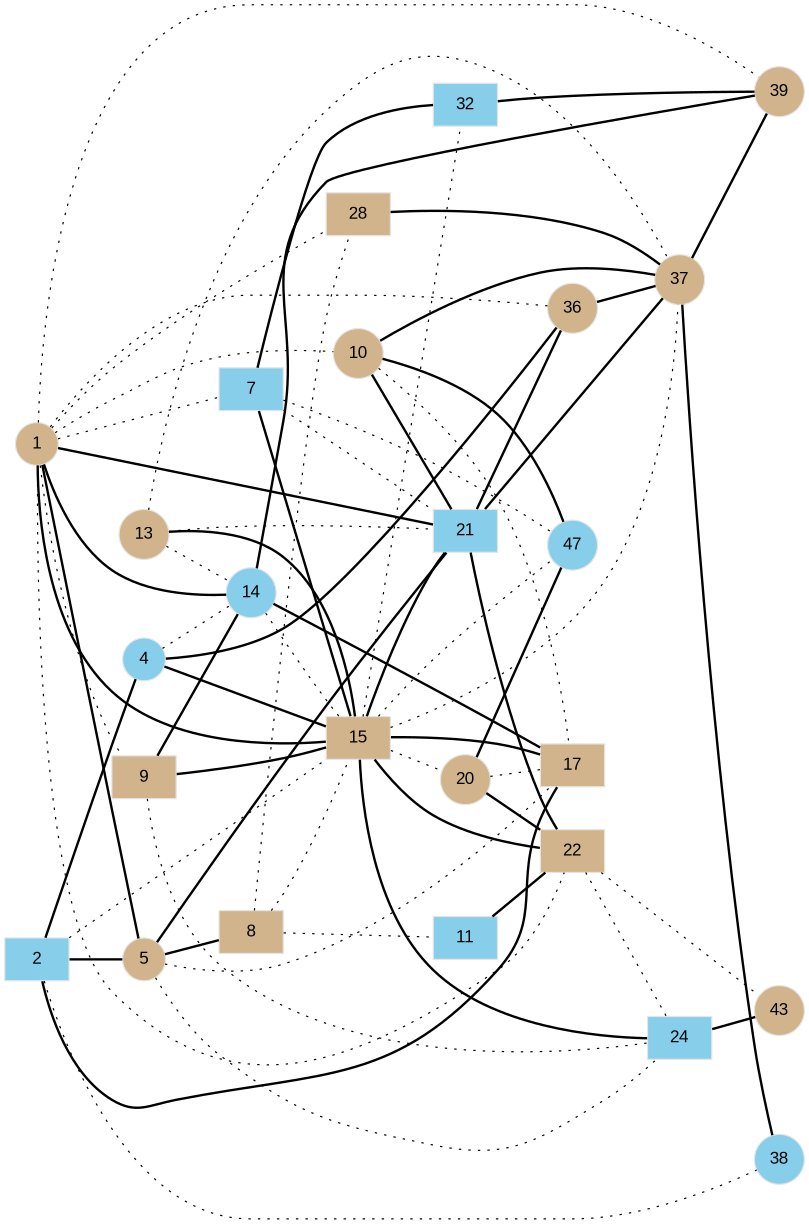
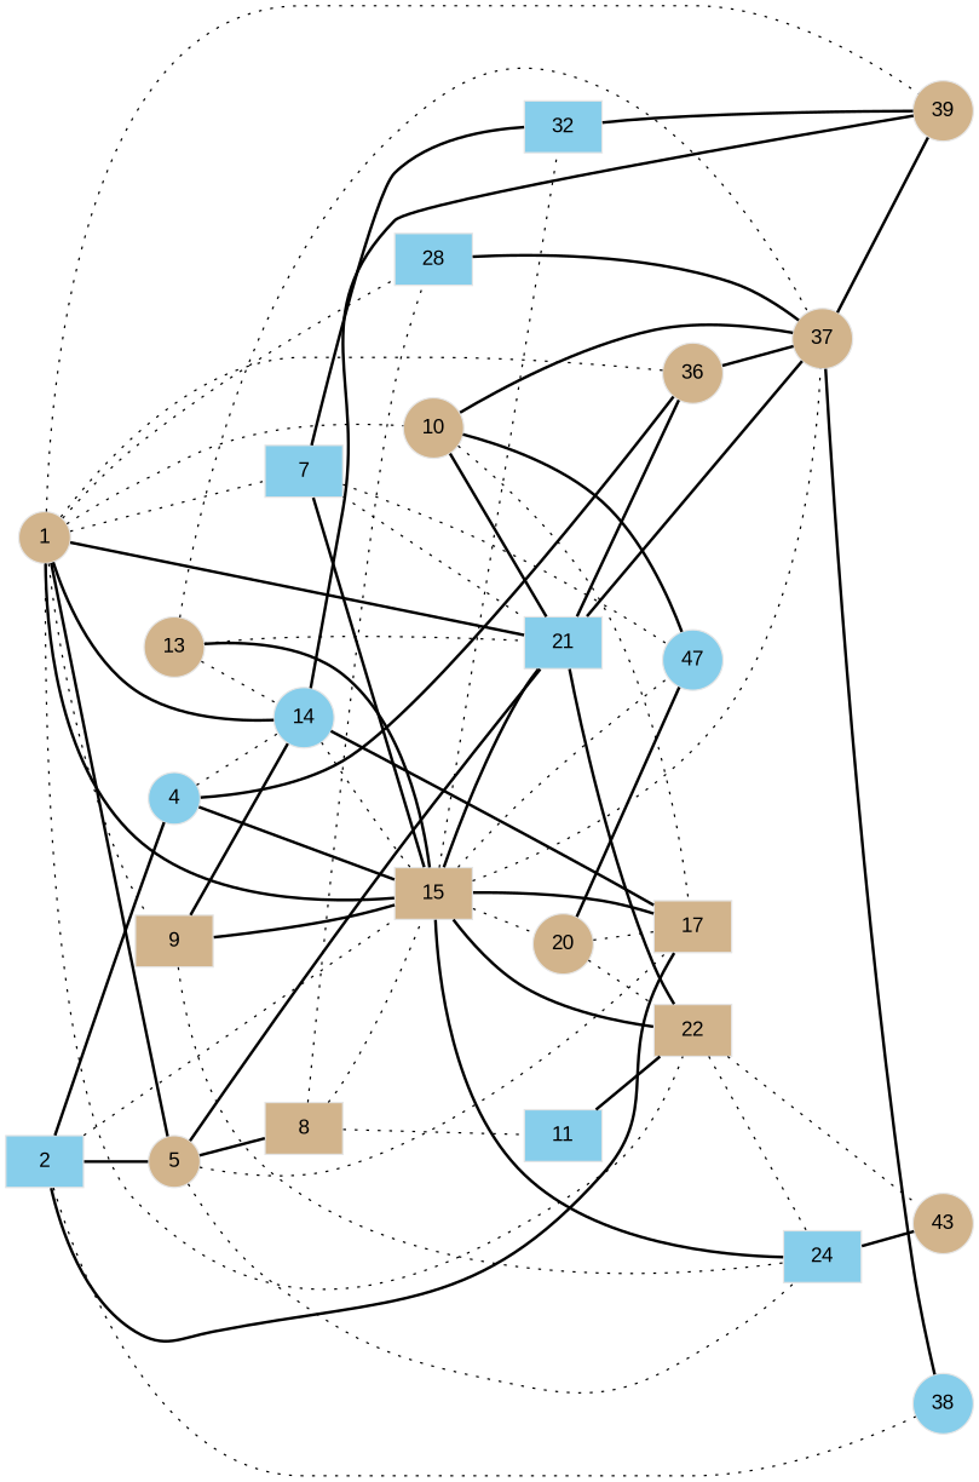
  graph {
    fontname="Liberation Sans"
    rankdir=LR
    node [color=gray90 fillcolor=tan fontname="Liberation Sans" shape=circle style=filled]
    edge [fontname="Liberation Sans" style=bold]
    1 [super="+18+6+23+3"]
    5 [super="+12"]
    7 [fillcolor=skyblue shape=box super="+40"]
    9 [shape=box super="+29"]
    10 [super="+19+45"]
    14 [fillcolor=skyblue super="+27+16"]
    15 [shape=box super="+41+50+31"]
    21 [fillcolor=skyblue shape=box super="+25"]
    22 [shape=box super="+35+34"]
-   28 [shape=box super="+30"]
+   28 [fillcolor=skyblue shape=box super="+30"]
    36
    39
    17 [shape=box]
    8 [shape=box]
    24 [fillcolor=skyblue shape=box super="+52+44"]
    32 [fillcolor=skyblue shape=box]
    n17 [fillcolor=skyblue label=47]
    37 [super="+51"]
    20
    43
    4 [fillcolor=skyblue super="+42"]
    2 [fillcolor=skyblue shape=box]
    38 [fillcolor=skyblue]
    11 [fillcolor=skyblue shape=box]
    13
    1 -- 5
    1 -- 7 [style=dotted]
    1 -- 9 [style=dotted weight=2]
    1 -- 10 [style=dotted]
    1 -- 14
    1 -- 15
    1 -- 21 [weight=2]
    1 -- 22 [style=dotted]
    1 -- 28 [style=dotted weight=2]
    1 -- 36 [style=dotted weight=2]
    1 -- 39 [style=dotted]
    5 -- 21
    5 -- 17 [style=dotted]
    5 -- 8
    5 -- 24 [style=dotted weight=2]
    7 -- 15
    7 -- 21 [style=dotted]
    7 -- 32
    7 -- n17 [style=dotted]
    9 -- 14
    9 -- 15
    9 -- 24 [style=dotted]
    10 -- 21 [weight=2]
    10 -- 17 [style=dotted]
    10 -- n17
    10 -- 37
    14 -- 15 [style=dotted]
    14 -- 39
    14 -- 17
    15 -- 21
    15 -- 22
    15 -- 17
    15 -- 24
    15 -- 32 [style=dotted]
    15 -- n17 [style=dotted]
    15 -- 37 [style=dotted]
    15 -- 20 [style=dotted]
    21 -- 22 [weight=2]
    21 -- 36
    21 -- 37
    22 -- 24 [style=dotted]
    22 -- 43 [style=dotted]
    28 -- 37
    36 -- 37
    8 -- 15 [style=dotted]
    8 -- 28 [style=dotted]
    8 -- 11 [style=dotted]
    24 -- 43
    32 -- 39
    37 -- 39
    37 -- 38
-   20 -- 22
+   20 -- 22 [style=dotted]
    20 -- 17 [style=dotted]
    20 -- n17
    4 -- 14 [style=dotted]
    4 -- 15
    4 -- 36
    2 -- 5
    2 -- 15 [style=dotted]
    2 -- 17
    2 -- 4
    2 -- 38 [style=dotted]
    11 -- 22
    13 -- 14 [style=dotted weight=2]
    13 -- 15
    13 -- 21 [style=dotted]
    13 -- 37 [style=dotted]
  }
